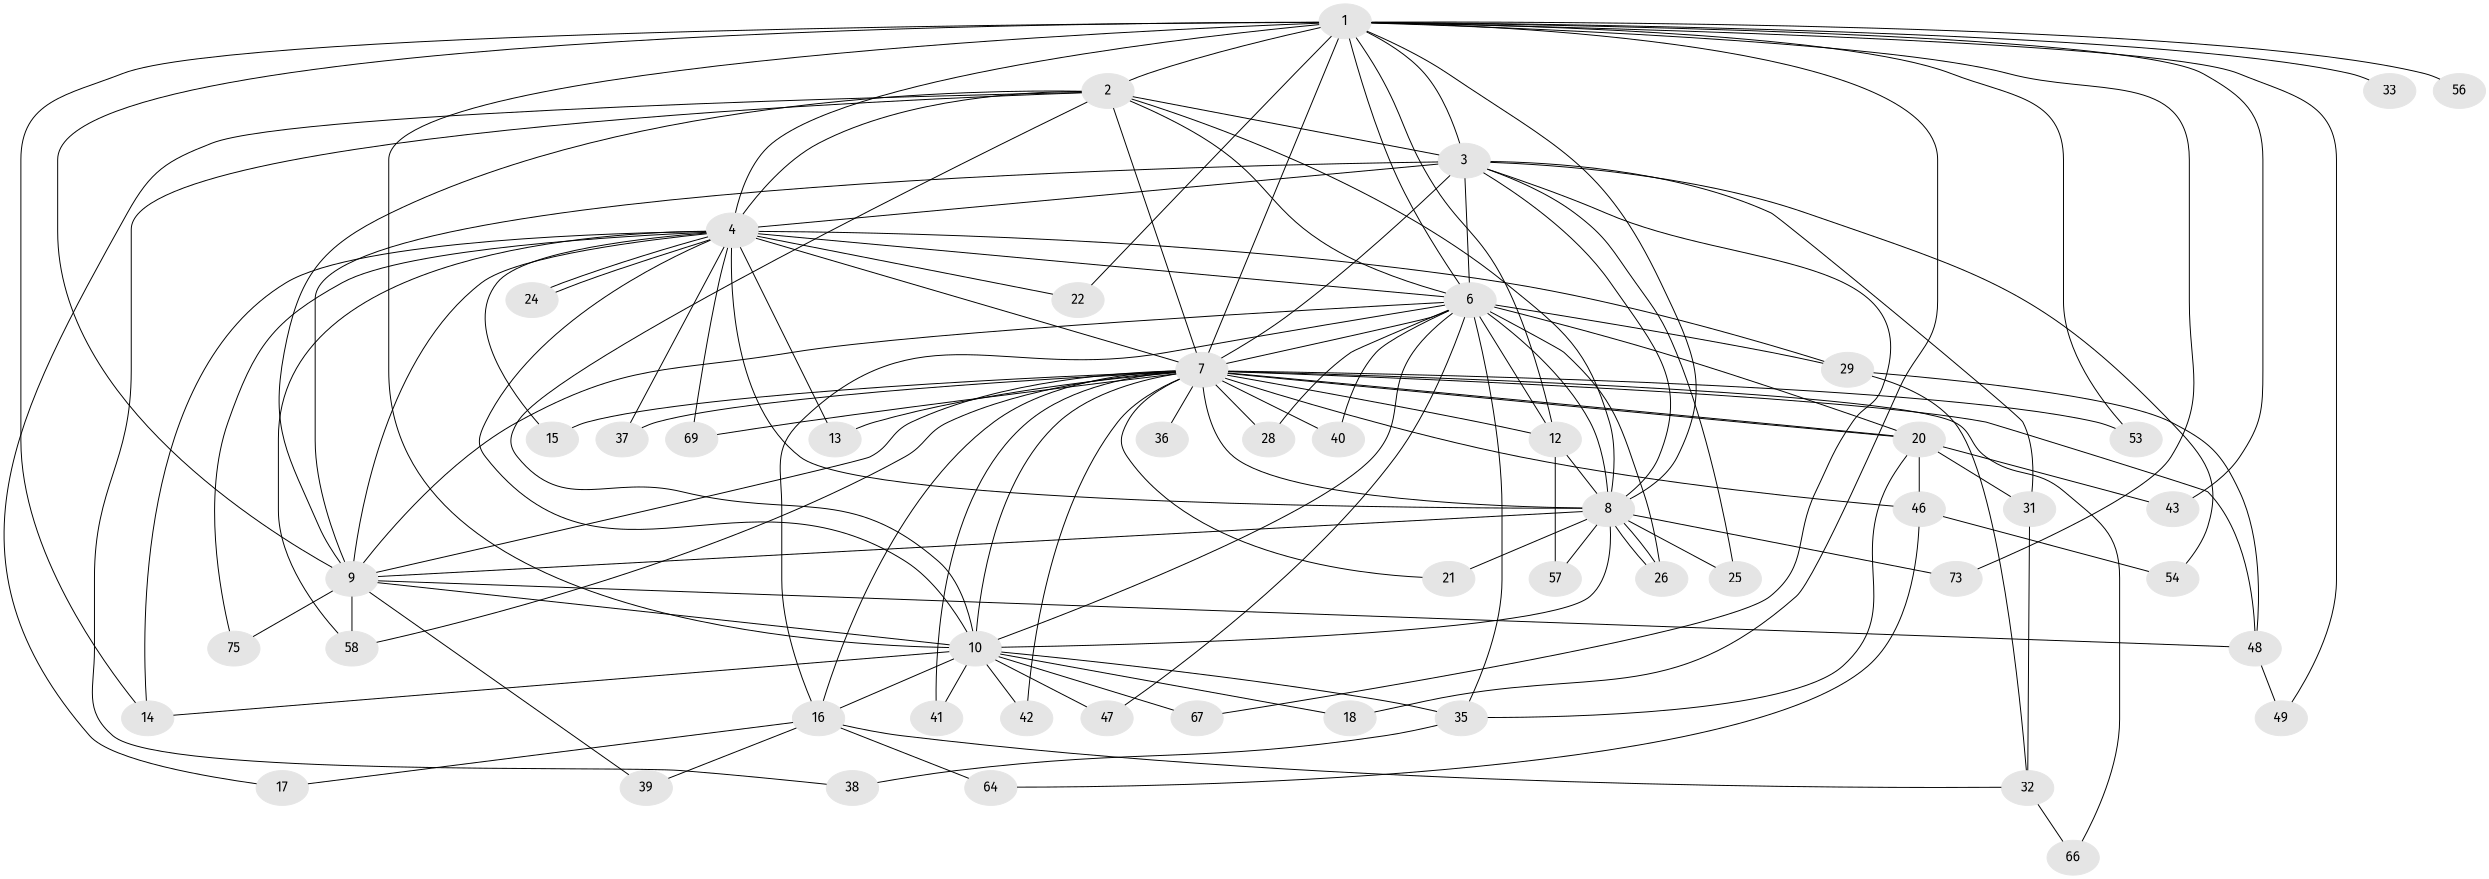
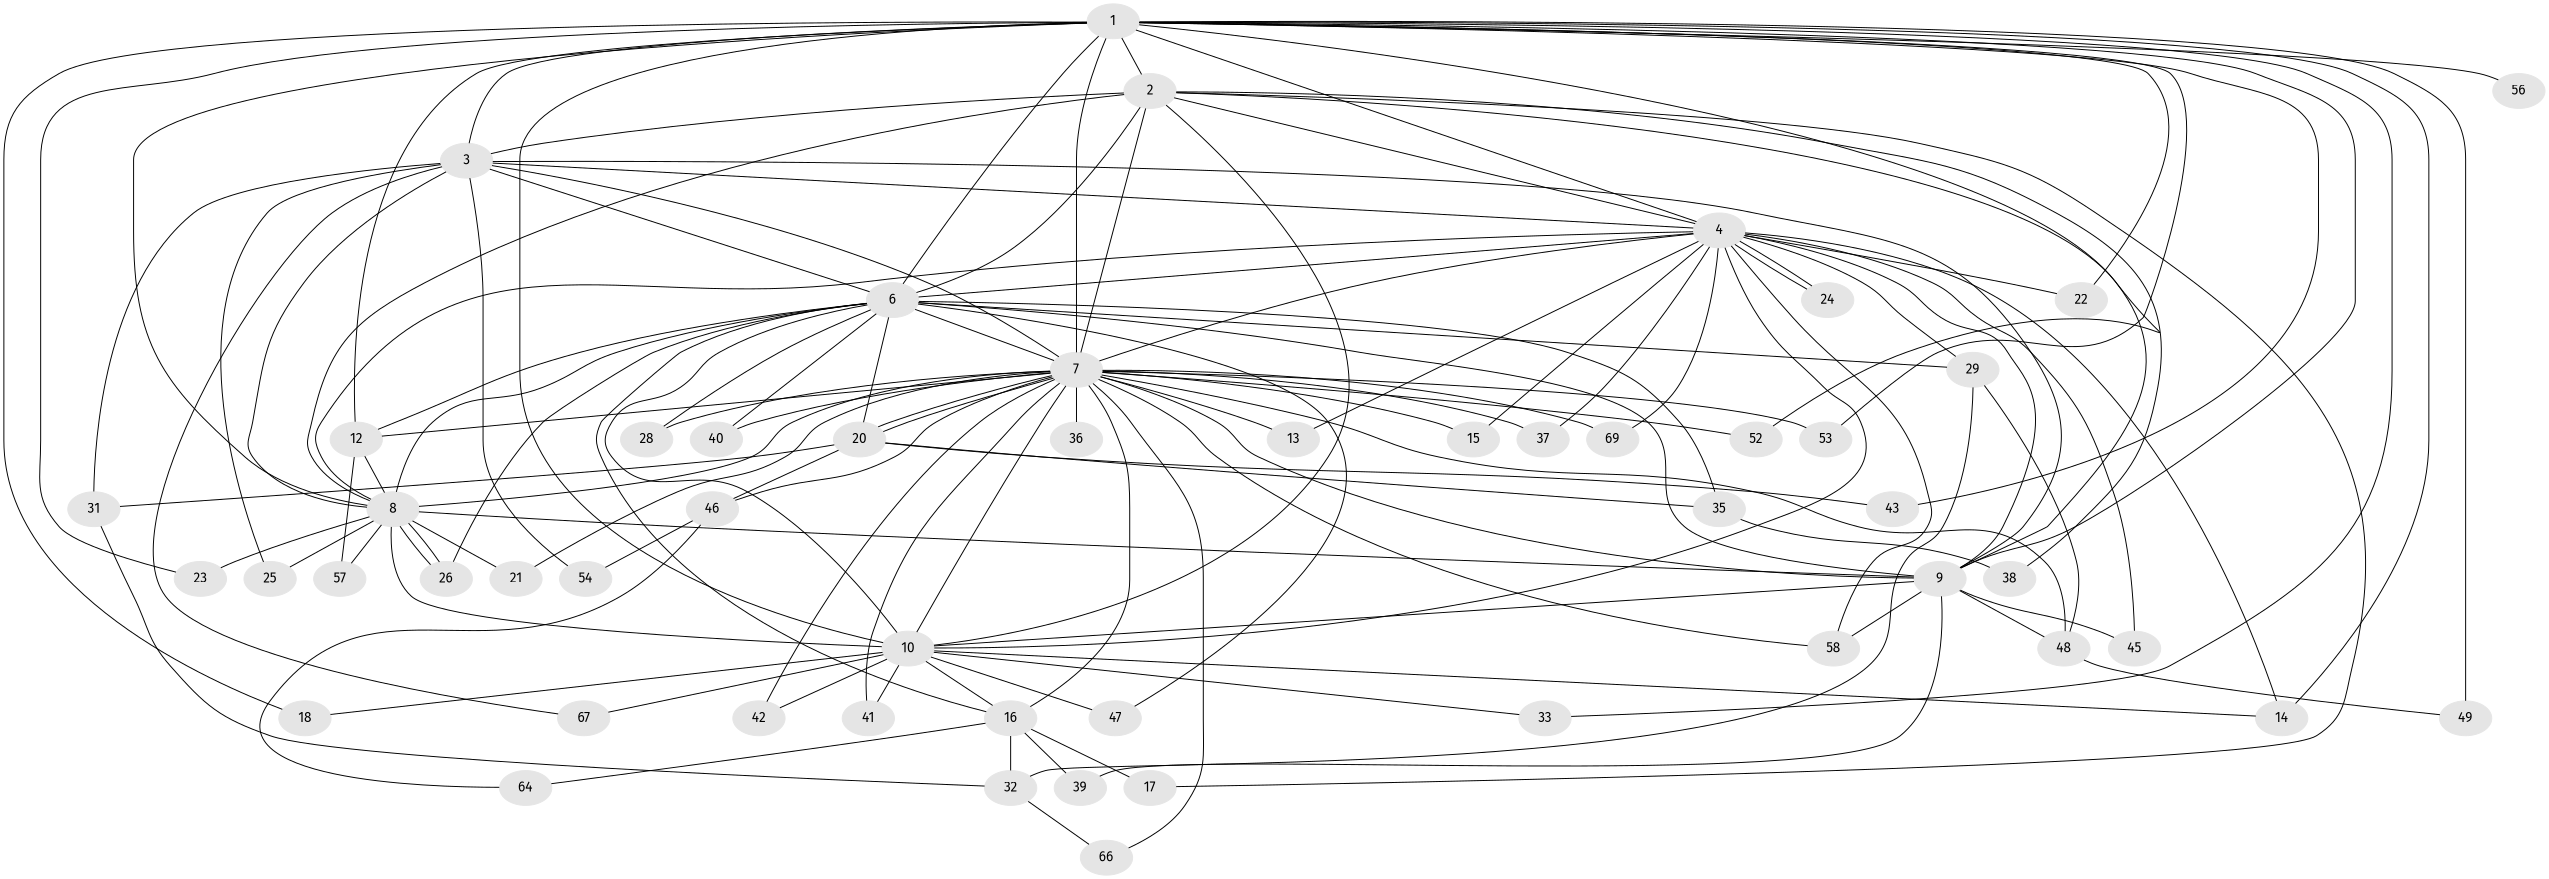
  graph {
    fontname="Fira Sans"
    node [color=gray90 fontname="Fira Sans" style=filled]
    edge [fontname="Fira Sans"]
    1 [super="+5"]
    2 [super="+50"]
    3 [super="+30"]
    4 [super="+68"]
    6 [super="+60"]
    7 [super="+11"]
    8 [super="+51"]
    9 [super="+55"]
    10 [super="+62"]
    12 [super="+19"]
    14
    18
    22
-   23 [label=73]
+   23
    33
    43
    49
+   52
    53
    56
    17
    38
    25
    31
    54
    67
    13
    15
    24
    29
    37
-   45 [label=75]
+   45
    58 [super="+59"]
    69
    16 [super="+63"]
    20 [super="+27"]
    26
    28 [super="+65"]
    35
    40
    47
    46
    21 [super="+34"]
    36
    41
    42
    48 [super="+61"]
    66
    57
    39
    32 [super="+44"]
    64
    1 -- 2 [weight=2]
    1 -- 3 [weight=3]
    1 -- 4 [weight=2]
    1 -- 6 [weight=2]
    1 -- 7 [weight=2]
    1 -- 8 [weight=2]
    1 -- 9 [weight=2]
    1 -- 10 [weight=2]
    1 -- 12
    1 -- 14
    1 -- 18
    1 -- 22
    1 -- 23
    1 -- 33
    1 -- 43
    1 -- 49
+   1 -- 52
    1 -- 53
    1 -- 56
    2 -- 3
    2 -- 4
    2 -- 6
    2 -- 7 [weight=2]
    2 -- 8
    2 -- 9
    2 -- 10
    2 -- 17
    2 -- 38
    3 -- 4
    3 -- 6
    3 -- 7 [weight=2]
    3 -- 8
    3 -- 9 [weight=2]
    3 -- 25
    3 -- 31
    3 -- 54
    3 -- 67
    4 -- 6
    4 -- 7 [weight=2]
    4 -- 8
    4 -- 9
    4 -- 10
    4 -- 14
    4 -- 22
    4 -- 13
    4 -- 15
    4 -- 24
    4 -- 24
    4 -- 29
    4 -- 37
    4 -- 45
    4 -- 58
    4 -- 69
    6 -- 7
    6 -- 8
    6 -- 9
    6 -- 10
    6 -- 12
    6 -- 29
    6 -- 16
    6 -- 20
    6 -- 26
    6 -- 28
    6 -- 35
    6 -- 40
    6 -- 47
    7 -- 8 [weight=2]
    7 -- 9
    7 -- 10
    7 -- 12
+   7 -- 52
    7 -- 53
    7 -- 13
    7 -- 15
    7 -- 37
    7 -- 58
    7 -- 69
    7 -- 16
    7 -- 20
    7 -- 20
    7 -- 28 [weight=2]
    7 -- 40
    7 -- 46
    7 -- 21
    7 -- 36 [weight=2]
    7 -- 41
    7 -- 42
    7 -- 48
    7 -- 66
    8 -- 9
    8 -- 10
    8 -- 23
    8 -- 25
    8 -- 26
    8 -- 26
    8 -- 21
    8 -- 57
    9 -- 10
    9 -- 45
    9 -- 58
    9 -- 48
    9 -- 39
    10 -- 14
    10 -- 18
-   10 -- 35
+   10 -- 33
    10 -- 67
    10 -- 16
    10 -- 47
    10 -- 41
    10 -- 42
    12 -- 8
    12 -- 57
    31 -- 32
    29 -- 48
    29 -- 32
    16 -- 17
    16 -- 39
    16 -- 32
    16 -- 64
    20 -- 43
    20 -- 31
    20 -- 35
    20 -- 46
    35 -- 38
    46 -- 54
    46 -- 64
    48 -- 49
    32 -- 66
  }
